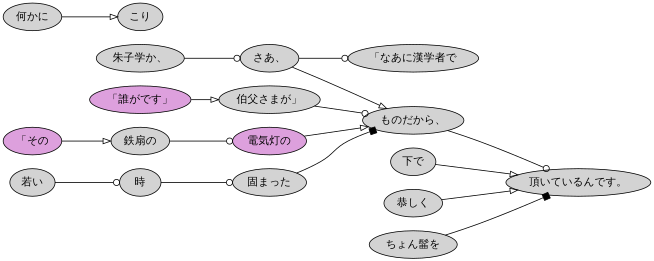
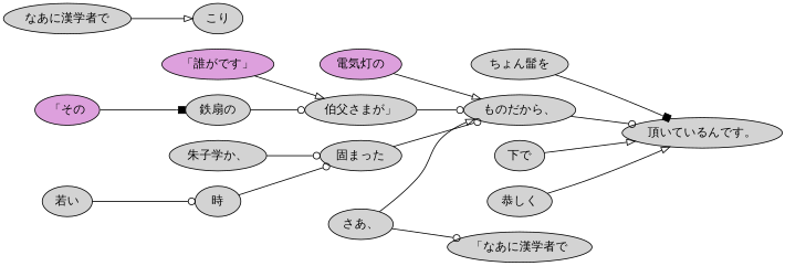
  digraph {
    rankdir=LR
    node [fillcolor=lightgrey style=filled]
    edge [arrowhead=onormal]
    n1 [fillcolor=plum label="「誰がです」"]
    n2 [label="伯父さまが」"]
    n3 [label="ものだから、"]
    n4 [fillcolor=plum label="「その"]
    n5 [label="鉄扇の"]
    n6 [label="頂いているんです。"]
    n7 [label="「なあに漢学者で"]
    n8 [label="さあ、"]
    n9 [label="若い"]
    n10 [label="時"]
    n11 [label="固まった"]
    n12 [label="朱子学か、"]
-   n13 [label="何かに"]
+   n13 [label="なあに漢学者で"]
    n14 [label="こり"]
    n15 [fillcolor=plum label="電気灯の"]
    n16 [label="下で"]
    n17 [label="恭しく"]
    n18 [label="ちょん髷を"]
    n1 -> n2
    n2 -> n3 [arrowhead=odot]
    n3 -> n6 [arrowhead=odot]
-   n4 -> n5
-   n5 -> n15 [arrowhead=odot]
+   n4 -> n5 [arrowhead=box]
+   n5 -> n2 [arrowhead=odot]
    n8 -> n3
    n8 -> n7 [arrowhead=odot]
    n9 -> n10 [arrowhead=odot]
    n10 -> n11 [arrowhead=odot]
-   n11 -> n3 [arrowhead=box]
-   n12 -> n8 [arrowhead=odot]
+   n11 -> n3 [arrowhead=odot]
+   n12 -> n11 [arrowhead=odot]
    n13 -> n14
    n15 -> n3
    n16 -> n6
    n17 -> n6
    n18 -> n6 [arrowhead=box]
  }
